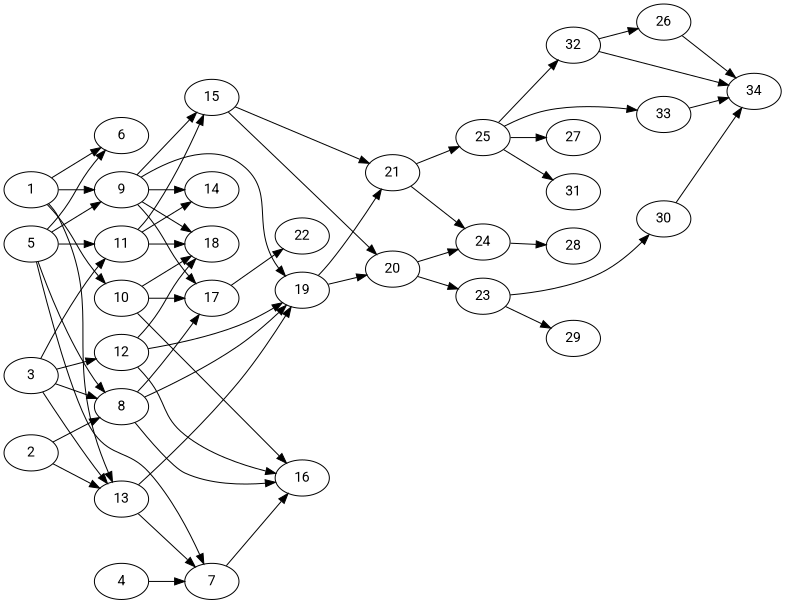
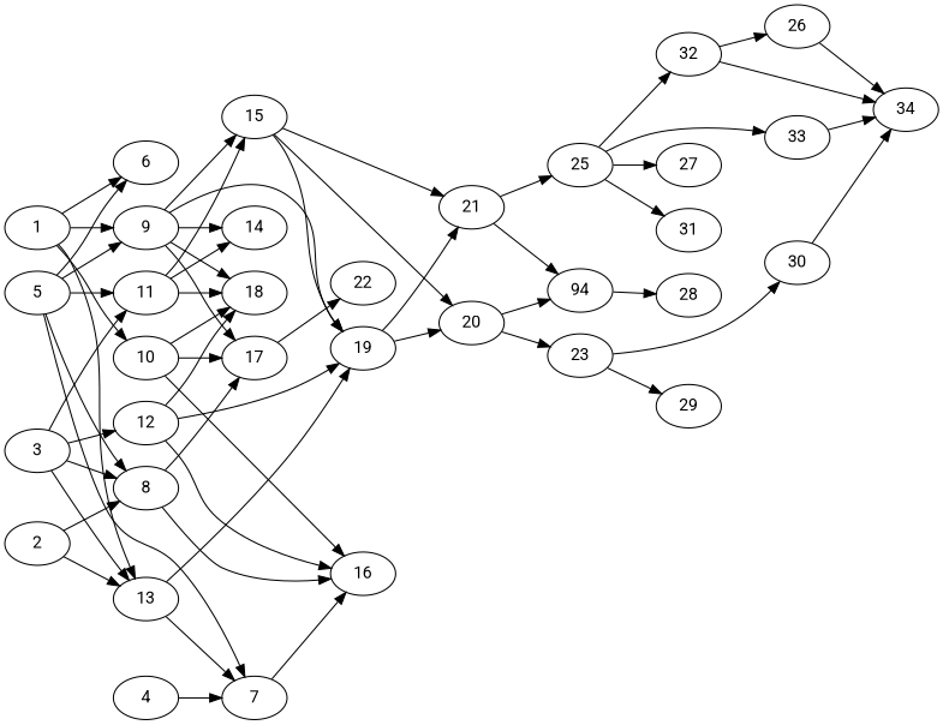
  digraph {
    fontname=Roboto
    rankdir=LR
    node [alpha=0.15 fontname=Roboto]
    edge [fontname=Roboto]
    1 [alpha=0.10 expect_size=40346626425880576000]
    6 [alpha=0.06 expect_size=32215522049261568000]
    9 [alpha=0.19 expect_size=76845469603577]
    13 [alpha=0.12 expect_size=4975040531277481]
    10 [expect_size=51073100082577408000]
    17 [alpha=0.00 expect_size=39974902237145071616]
    19 [alpha=0.18 expect_size=6834874254098432000]
    14 [alpha=0.16 expect_size=287456980856796]
    15 [expect_size=214044127602409472000]
    18 [alpha=0.04 expect_size=144112851847168064]
    7 [alpha=0.13 expect_size=228746095429832032]
    22 [alpha=0.12 expect_size=110879881289397174272]
    20 [alpha=0.06 expect_size=23820355443026264]
    21 [alpha=0.02 expect_size=211005007200256000000]
    2 [alpha=0.11 expect_size=253599096997637259264]
    8 [alpha=0.07 expect_size=11417221892361678]
    16 [alpha=0.13 expect_size=241377875347047520]
    3 [alpha=0.09 expect_size=684530410466992]
    11 [alpha=0.19 expect_size=16621063874019328000]
    12 [alpha=0.06 expect_size=1935934035823856]
    4 [expect_size=4056392488503206]
    5 [alpha=0.02 expect_size=994068906507707]
    23 [alpha=0.04 expect_size=100721931918224032]
-   24 [alpha=0.07 expect_size=6536423332945342]
+   24 [alpha=0.07 expect_size=6536423332945342 label=94]
    25 [alpha=0.03 expect_size=1041850815437988]
    29 [alpha=0.03 expect_size=87419134105330976]
    30 [expect_size=218113928639882]
    28 [alpha=0.04 expect_size=11634512285363339264]
    27 [alpha=0.06 expect_size=2536563528458829824]
    31 [alpha=0.05 expect_size=22606491234460499968]
    32 [expect_size=3801728374984687]
    33 [alpha=0.19 expect_size=16940691045220352000]
    34 [alpha=0.05 expect_size=6352416251127975]
    26 [alpha=0.17 expect_size=79656585284244471808]
    1 -> 6
    1 -> 9
    1 -> 13
    1 -> 10
    9 -> 17
    9 -> 19
    9 -> 14
    9 -> 15
    9 -> 18
    13 -> 19
    13 -> 7
    10 -> 17
    10 -> 18
    10 -> 16
    17 -> 22
    19 -> 20
    19 -> 21
    15 -> 20
    15 -> 21
    7 -> 16
    20 -> 23
    20 -> 24
    21 -> 24
    21 -> 25
    2 -> 13
    2 -> 8
    8 -> 17
-   8 -> 19
+   15 -> 19
    8 -> 16
    3 -> 13
    3 -> 8
    3 -> 11
    3 -> 12
    11 -> 14
    11 -> 15
    11 -> 18
    12 -> 19
    12 -> 18
    12 -> 16
    4 -> 7
    5 -> 6
    5 -> 9
    5 -> 7
    5 -> 8
    5 -> 11
    23 -> 29
    23 -> 30
    24 -> 28
    25 -> 27
    25 -> 31
    25 -> 32
    25 -> 33
    30 -> 34
    32 -> 34
    32 -> 26
    33 -> 34
    26 -> 34
  }
